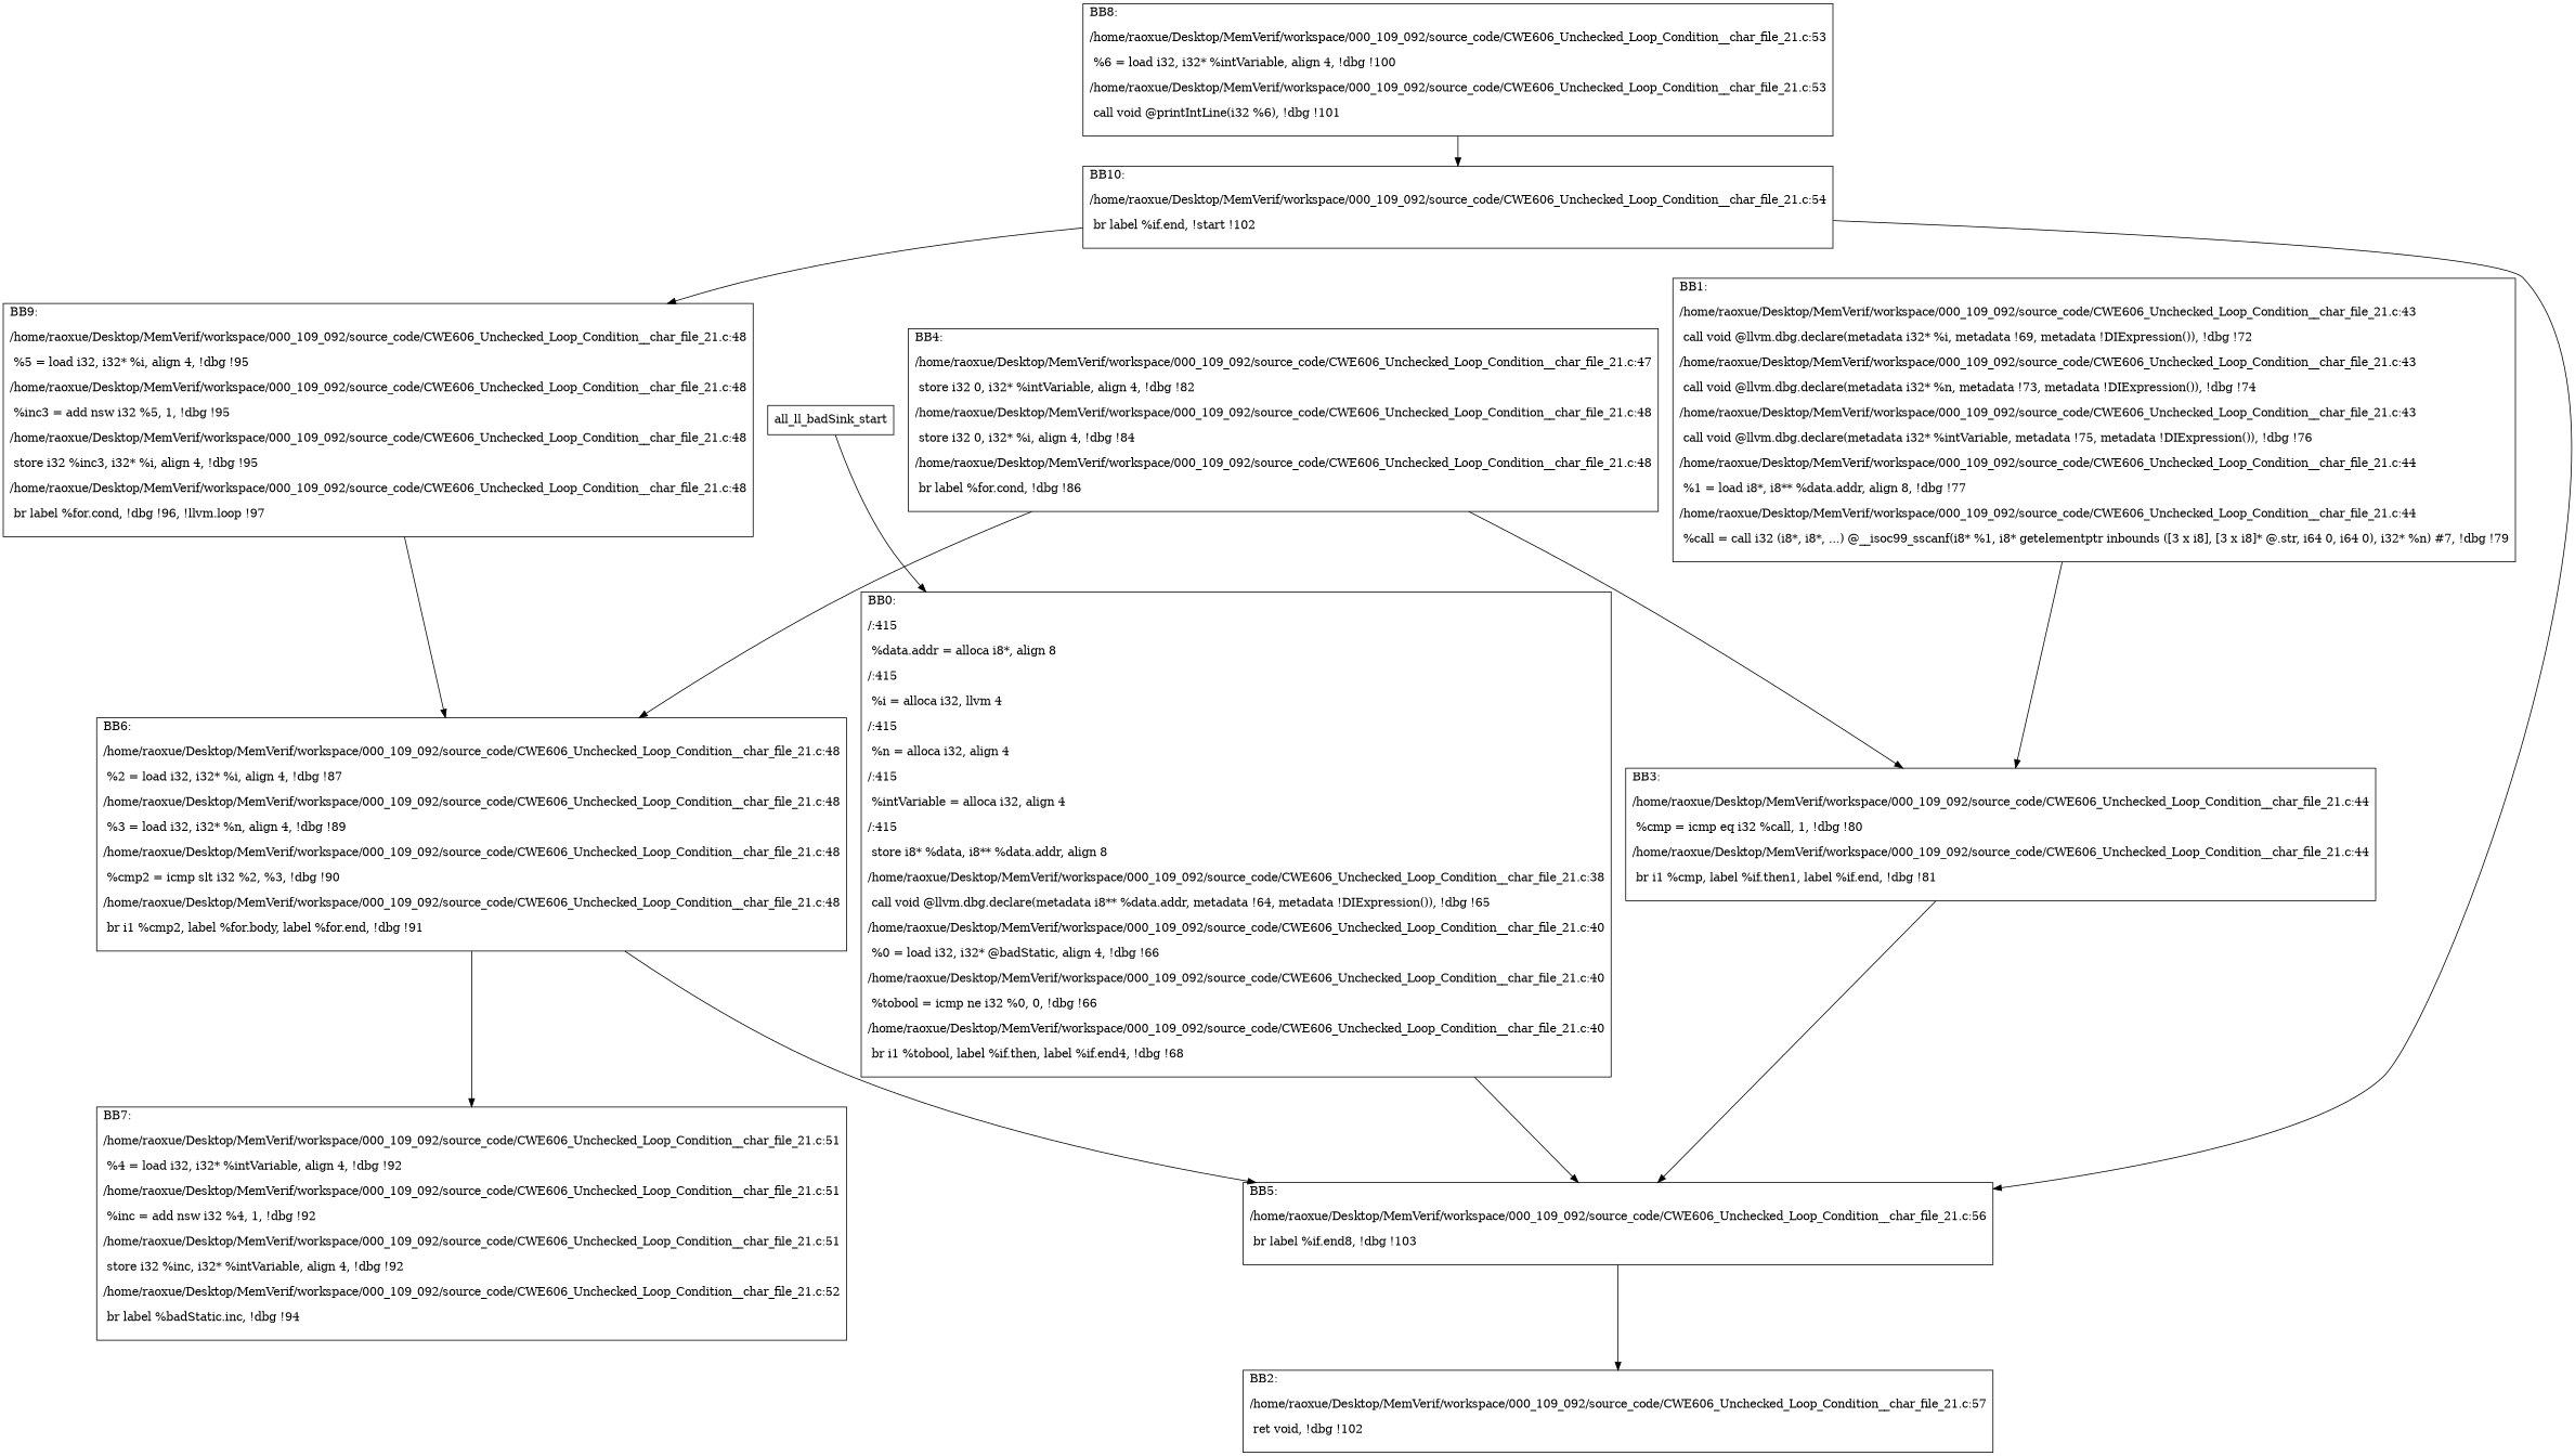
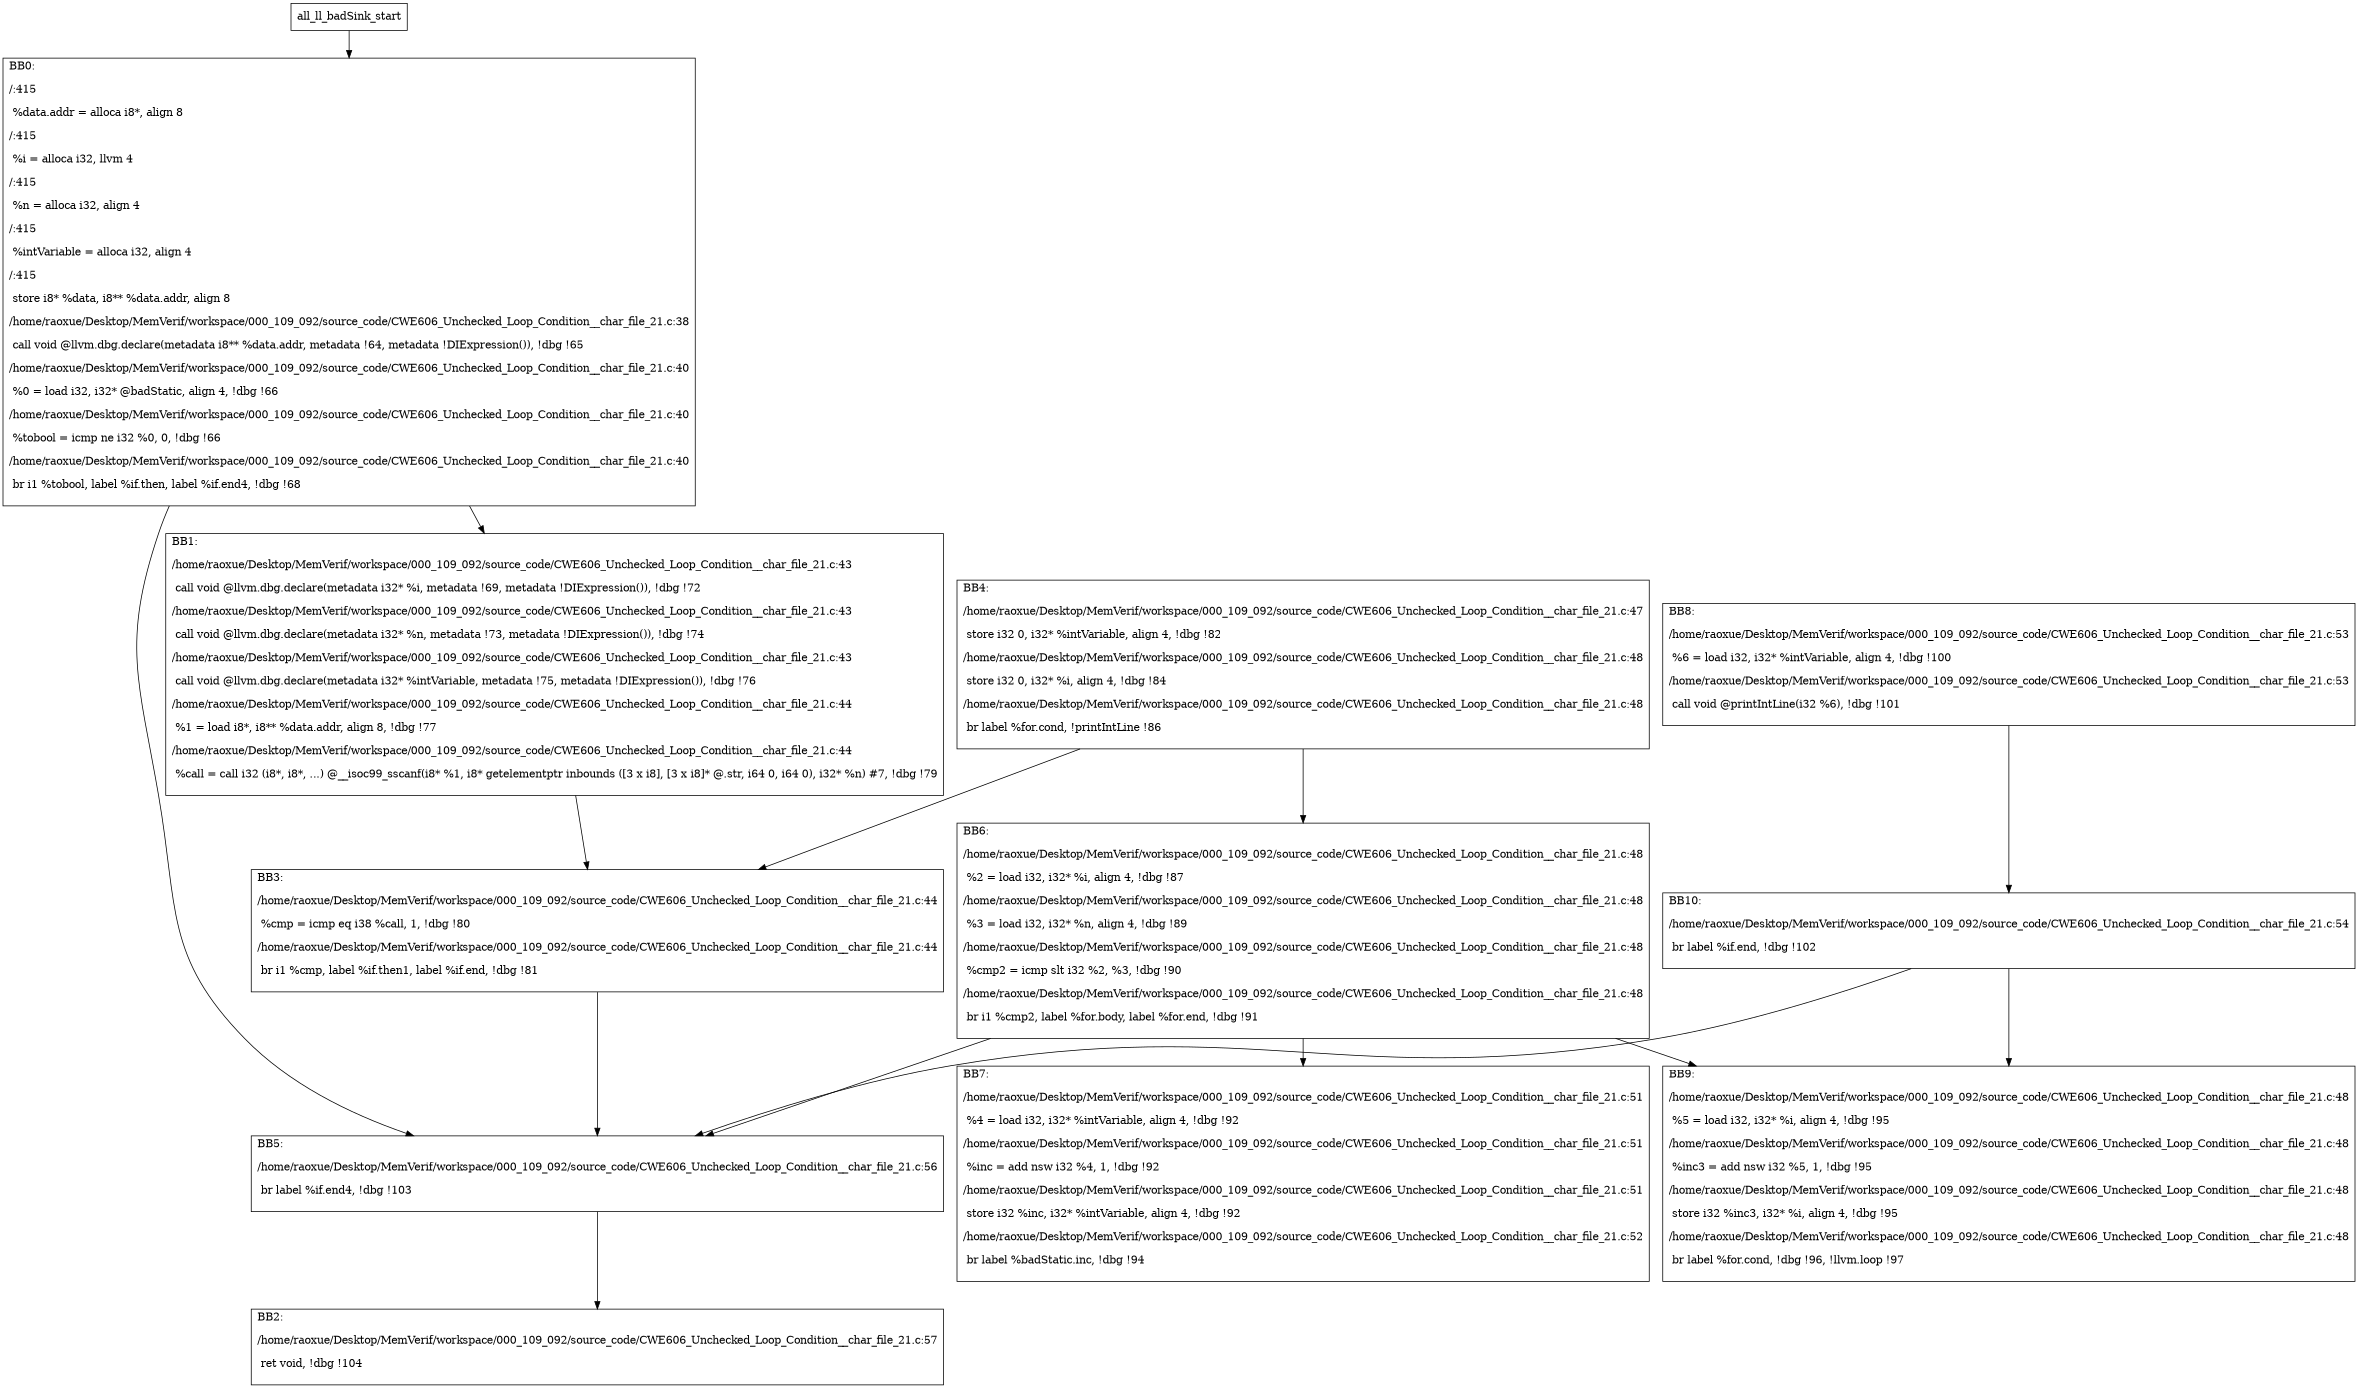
  digraph {
    node [shape=record]
    n1 [label="{all_ll_badSink_start}"]
    n2 [label="{BB0:\l\l/:415\l\n  %data.addr = alloca i8*, align 8\l\n/:415\l\n  %i = alloca i32, llvm 4\l\n/:415\l\n  %n = alloca i32, align 4\l\n/:415\l\n  %intVariable = alloca i32, align 4\l\n/:415\l\n  store i8* %data, i8** %data.addr, align 8\l\n/home/raoxue/Desktop/MemVerif/workspace/000_109_092/source_code/CWE606_Unchecked_Loop_Condition__char_file_21.c:38\l\n  call void @llvm.dbg.declare(metadata i8** %data.addr, metadata !64, metadata !DIExpression()), !dbg !65\l\n/home/raoxue/Desktop/MemVerif/workspace/000_109_092/source_code/CWE606_Unchecked_Loop_Condition__char_file_21.c:40\l\n  %0 = load i32, i32* @badStatic, align 4, !dbg !66\l\n/home/raoxue/Desktop/MemVerif/workspace/000_109_092/source_code/CWE606_Unchecked_Loop_Condition__char_file_21.c:40\l\n  %tobool = icmp ne i32 %0, 0, !dbg !66\l\n/home/raoxue/Desktop/MemVerif/workspace/000_109_092/source_code/CWE606_Unchecked_Loop_Condition__char_file_21.c:40\l\n  br i1 %tobool, label %if.then, label %if.end4, !dbg !68\l\n}"]
    n3 [label="{BB1:\l\l/home/raoxue/Desktop/MemVerif/workspace/000_109_092/source_code/CWE606_Unchecked_Loop_Condition__char_file_21.c:43\l\n  call void @llvm.dbg.declare(metadata i32* %i, metadata !69, metadata !DIExpression()), !dbg !72\l\n/home/raoxue/Desktop/MemVerif/workspace/000_109_092/source_code/CWE606_Unchecked_Loop_Condition__char_file_21.c:43\l\n  call void @llvm.dbg.declare(metadata i32* %n, metadata !73, metadata !DIExpression()), !dbg !74\l\n/home/raoxue/Desktop/MemVerif/workspace/000_109_092/source_code/CWE606_Unchecked_Loop_Condition__char_file_21.c:43\l\n  call void @llvm.dbg.declare(metadata i32* %intVariable, metadata !75, metadata !DIExpression()), !dbg !76\l\n/home/raoxue/Desktop/MemVerif/workspace/000_109_092/source_code/CWE606_Unchecked_Loop_Condition__char_file_21.c:44\l\n  %1 = load i8*, i8** %data.addr, align 8, !dbg !77\l\n/home/raoxue/Desktop/MemVerif/workspace/000_109_092/source_code/CWE606_Unchecked_Loop_Condition__char_file_21.c:44\l\n  %call = call i32 (i8*, i8*, ...) @__isoc99_sscanf(i8* %1, i8* getelementptr inbounds ([3 x i8], [3 x i8]* @.str, i64 0, i64 0), i32* %n) #7, !dbg !79\l\n}"]
-   n4 [label="{BB5:\l\l/home/raoxue/Desktop/MemVerif/workspace/000_109_092/source_code/CWE606_Unchecked_Loop_Condition__char_file_21.c:56\l\n  br label %if.end8, !dbg !103\l\n}"]
-   n5 [label="{BB3:\l\l/home/raoxue/Desktop/MemVerif/workspace/000_109_092/source_code/CWE606_Unchecked_Loop_Condition__char_file_21.c:44\l\n  %cmp = icmp eq i32 %call, 1, !dbg !80\l\n/home/raoxue/Desktop/MemVerif/workspace/000_109_092/source_code/CWE606_Unchecked_Loop_Condition__char_file_21.c:44\l\n  br i1 %cmp, label %if.then1, label %if.end, !dbg !81\l\n}"]
-   n6 [label="{BB2:\l\l/home/raoxue/Desktop/MemVerif/workspace/000_109_092/source_code/CWE606_Unchecked_Loop_Condition__char_file_21.c:57\l\n  ret void, !dbg !102\l\n}"]
-   n7 [label="{BB4:\l\l/home/raoxue/Desktop/MemVerif/workspace/000_109_092/source_code/CWE606_Unchecked_Loop_Condition__char_file_21.c:47\l\n  store i32 0, i32* %intVariable, align 4, !dbg !82\l\n/home/raoxue/Desktop/MemVerif/workspace/000_109_092/source_code/CWE606_Unchecked_Loop_Condition__char_file_21.c:48\l\n  store i32 0, i32* %i, align 4, !dbg !84\l\n/home/raoxue/Desktop/MemVerif/workspace/000_109_092/source_code/CWE606_Unchecked_Loop_Condition__char_file_21.c:48\l\n  br label %for.cond, !dbg !86\l\n}"]
+   n4 [label="{BB5:\l\l/home/raoxue/Desktop/MemVerif/workspace/000_109_092/source_code/CWE606_Unchecked_Loop_Condition__char_file_21.c:56\l\n  br label %if.end4, !dbg !103\l\n}"]
+   n5 [label="{BB3:\l\l/home/raoxue/Desktop/MemVerif/workspace/000_109_092/source_code/CWE606_Unchecked_Loop_Condition__char_file_21.c:44\l\n  %cmp = icmp eq i38 %call, 1, !dbg !80\l\n/home/raoxue/Desktop/MemVerif/workspace/000_109_092/source_code/CWE606_Unchecked_Loop_Condition__char_file_21.c:44\l\n  br i1 %cmp, label %if.then1, label %if.end, !dbg !81\l\n}"]
+   n6 [label="{BB2:\l\l/home/raoxue/Desktop/MemVerif/workspace/000_109_092/source_code/CWE606_Unchecked_Loop_Condition__char_file_21.c:57\l\n  ret void, !dbg !104\l\n}"]
+   n7 [label="{BB4:\l\l/home/raoxue/Desktop/MemVerif/workspace/000_109_092/source_code/CWE606_Unchecked_Loop_Condition__char_file_21.c:47\l\n  store i32 0, i32* %intVariable, align 4, !dbg !82\l\n/home/raoxue/Desktop/MemVerif/workspace/000_109_092/source_code/CWE606_Unchecked_Loop_Condition__char_file_21.c:48\l\n  store i32 0, i32* %i, align 4, !dbg !84\l\n/home/raoxue/Desktop/MemVerif/workspace/000_109_092/source_code/CWE606_Unchecked_Loop_Condition__char_file_21.c:48\l\n  br label %for.cond, !printIntLine !86\l\n}"]
    n8 [label="{BB6:\l\l/home/raoxue/Desktop/MemVerif/workspace/000_109_092/source_code/CWE606_Unchecked_Loop_Condition__char_file_21.c:48\l\n  %2 = load i32, i32* %i, align 4, !dbg !87\l\n/home/raoxue/Desktop/MemVerif/workspace/000_109_092/source_code/CWE606_Unchecked_Loop_Condition__char_file_21.c:48\l\n  %3 = load i32, i32* %n, align 4, !dbg !89\l\n/home/raoxue/Desktop/MemVerif/workspace/000_109_092/source_code/CWE606_Unchecked_Loop_Condition__char_file_21.c:48\l\n  %cmp2 = icmp slt i32 %2, %3, !dbg !90\l\n/home/raoxue/Desktop/MemVerif/workspace/000_109_092/source_code/CWE606_Unchecked_Loop_Condition__char_file_21.c:48\l\n  br i1 %cmp2, label %for.body, label %for.end, !dbg !91\l\n}"]
    n9 [label="{BB7:\l\l/home/raoxue/Desktop/MemVerif/workspace/000_109_092/source_code/CWE606_Unchecked_Loop_Condition__char_file_21.c:51\l\n  %4 = load i32, i32* %intVariable, align 4, !dbg !92\l\n/home/raoxue/Desktop/MemVerif/workspace/000_109_092/source_code/CWE606_Unchecked_Loop_Condition__char_file_21.c:51\l\n  %inc = add nsw i32 %4, 1, !dbg !92\l\n/home/raoxue/Desktop/MemVerif/workspace/000_109_092/source_code/CWE606_Unchecked_Loop_Condition__char_file_21.c:51\l\n  store i32 %inc, i32* %intVariable, align 4, !dbg !92\l\n/home/raoxue/Desktop/MemVerif/workspace/000_109_092/source_code/CWE606_Unchecked_Loop_Condition__char_file_21.c:52\l\n  br label %badStatic.inc, !dbg !94\l\n}"]
    n10 [label="{BB8:\l\l/home/raoxue/Desktop/MemVerif/workspace/000_109_092/source_code/CWE606_Unchecked_Loop_Condition__char_file_21.c:53\l\n  %6 = load i32, i32* %intVariable, align 4, !dbg !100\l\n/home/raoxue/Desktop/MemVerif/workspace/000_109_092/source_code/CWE606_Unchecked_Loop_Condition__char_file_21.c:53\l\n  call void @printIntLine(i32 %6), !dbg !101\l\n}"]
-   n11 [label="{BB10:\l\l/home/raoxue/Desktop/MemVerif/workspace/000_109_092/source_code/CWE606_Unchecked_Loop_Condition__char_file_21.c:54\l\n  br label %if.end, !start !102\l\n}"]
+   n11 [label="{BB10:\l\l/home/raoxue/Desktop/MemVerif/workspace/000_109_092/source_code/CWE606_Unchecked_Loop_Condition__char_file_21.c:54\l\n  br label %if.end, !dbg !102\l\n}"]
    n12 [label="{BB9:\l\l/home/raoxue/Desktop/MemVerif/workspace/000_109_092/source_code/CWE606_Unchecked_Loop_Condition__char_file_21.c:48\l\n  %5 = load i32, i32* %i, align 4, !dbg !95\l\n/home/raoxue/Desktop/MemVerif/workspace/000_109_092/source_code/CWE606_Unchecked_Loop_Condition__char_file_21.c:48\l\n  %inc3 = add nsw i32 %5, 1, !dbg !95\l\n/home/raoxue/Desktop/MemVerif/workspace/000_109_092/source_code/CWE606_Unchecked_Loop_Condition__char_file_21.c:48\l\n  store i32 %inc3, i32* %i, align 4, !dbg !95\l\n/home/raoxue/Desktop/MemVerif/workspace/000_109_092/source_code/CWE606_Unchecked_Loop_Condition__char_file_21.c:48\l\n  br label %for.cond, !dbg !96, !llvm.loop !97\l\n}"]
    n1 -> n2
+   n2 -> n3
    n2 -> n4
    n3 -> n5
    n4 -> n6
    n5 -> n4
    n7 -> n5
    n7 -> n8
    n8 -> n4
    n8 -> n9
    n10 -> n11
    n11 -> n4
    n11 -> n12
-   n12 -> n8
+   n8 -> n12
  }
